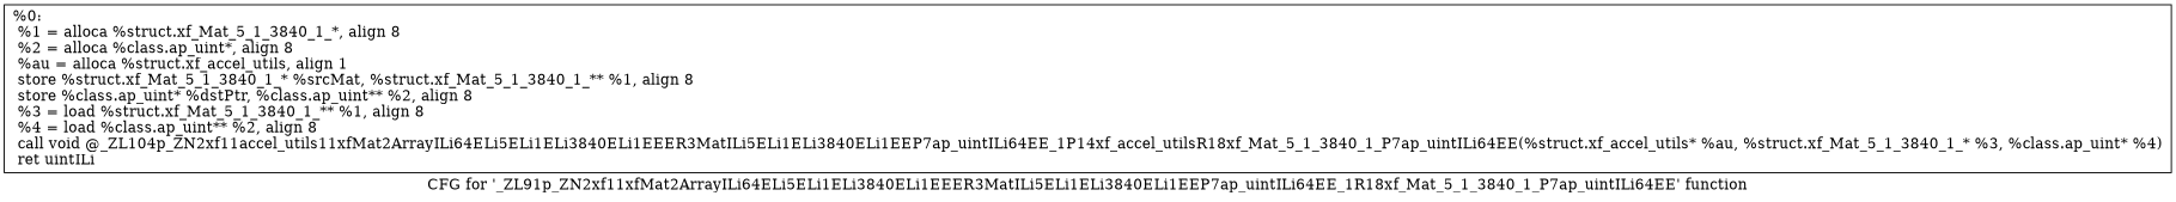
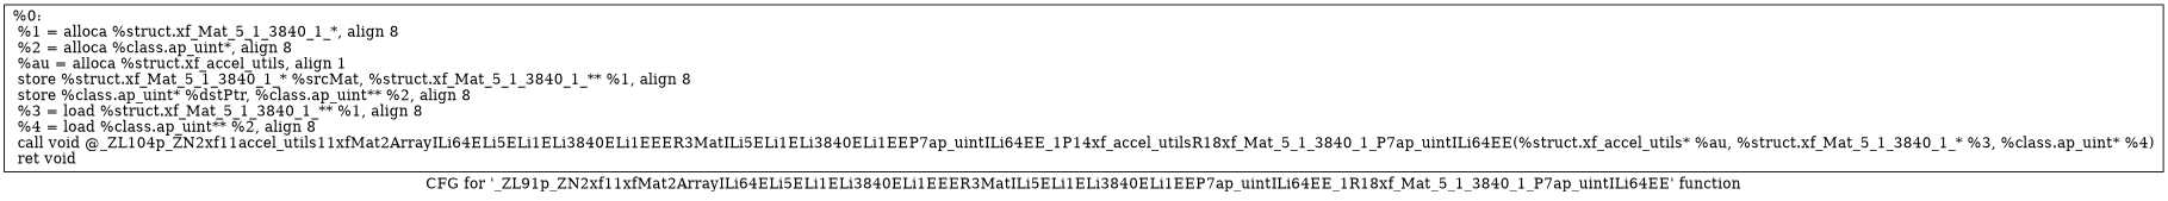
  digraph {
    label="CFG for '_ZL91p_ZN2xf11xfMat2ArrayILi64ELi5ELi1ELi3840ELi1EEER3MatILi5ELi1ELi3840ELi1EEP7ap_uintILi64EE_1R18xf_Mat_5_1_3840_1_P7ap_uintILi64EE' function"
-   n1 [label="{%0:\l  %1 = alloca %struct.xf_Mat_5_1_3840_1_*, align 8\l  %2 = alloca %class.ap_uint*, align 8\l  %au = alloca %struct.xf_accel_utils, align 1\l  store %struct.xf_Mat_5_1_3840_1_* %srcMat, %struct.xf_Mat_5_1_3840_1_** %1, align 8\l  store %class.ap_uint* %dstPtr, %class.ap_uint** %2, align 8\l  %3 = load %struct.xf_Mat_5_1_3840_1_** %1, align 8\l  %4 = load %class.ap_uint** %2, align 8\l  call void @_ZL104p_ZN2xf11accel_utils11xfMat2ArrayILi64ELi5ELi1ELi3840ELi1EEER3MatILi5ELi1ELi3840ELi1EEP7ap_uintILi64EE_1P14xf_accel_utilsR18xf_Mat_5_1_3840_1_P7ap_uintILi64EE(%struct.xf_accel_utils* %au, %struct.xf_Mat_5_1_3840_1_* %3, %class.ap_uint* %4)\l  ret uintILi\l}" shape=record]
+   n1 [label="{%0:\l  %1 = alloca %struct.xf_Mat_5_1_3840_1_*, align 8\l  %2 = alloca %class.ap_uint*, align 8\l  %au = alloca %struct.xf_accel_utils, align 1\l  store %struct.xf_Mat_5_1_3840_1_* %srcMat, %struct.xf_Mat_5_1_3840_1_** %1, align 8\l  store %class.ap_uint* %dstPtr, %class.ap_uint** %2, align 8\l  %3 = load %struct.xf_Mat_5_1_3840_1_** %1, align 8\l  %4 = load %class.ap_uint** %2, align 8\l  call void @_ZL104p_ZN2xf11accel_utils11xfMat2ArrayILi64ELi5ELi1ELi3840ELi1EEER3MatILi5ELi1ELi3840ELi1EEP7ap_uintILi64EE_1P14xf_accel_utilsR18xf_Mat_5_1_3840_1_P7ap_uintILi64EE(%struct.xf_accel_utils* %au, %struct.xf_Mat_5_1_3840_1_* %3, %class.ap_uint* %4)\l  ret void\l}" shape=record]
  }
